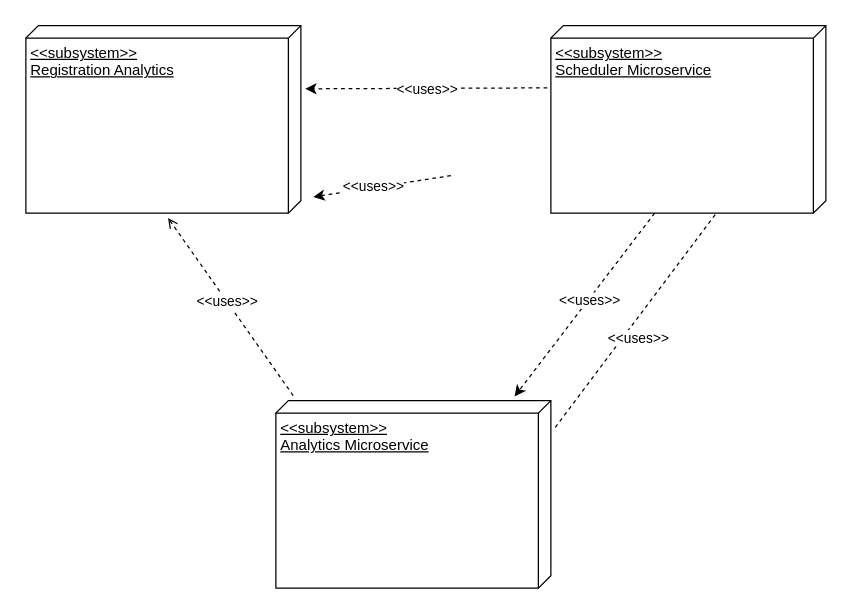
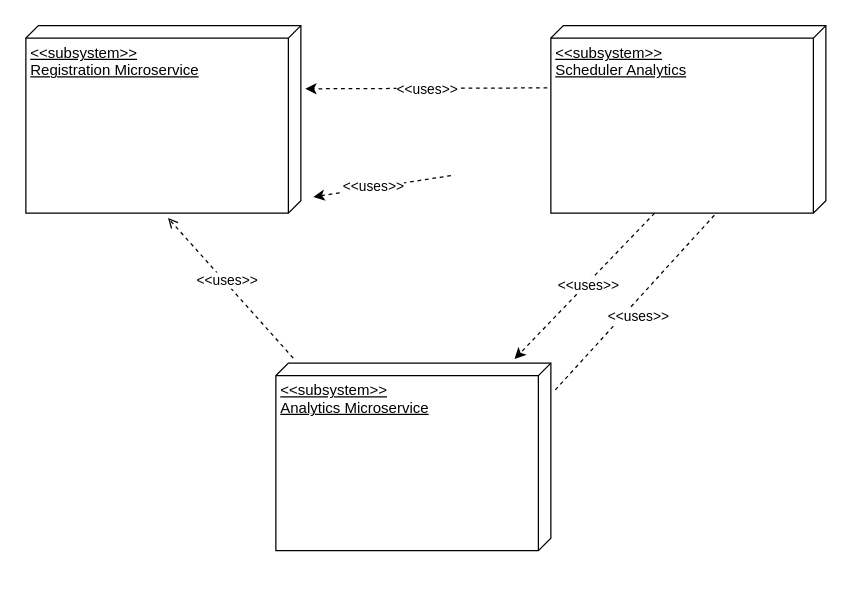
  <mxCell id="0" />
  <mxCell id="1" parent="0" />
- <mxCell id="2" value="&amp;lt;&amp;lt;subsystem&amp;gt;&amp;gt;&lt;br&gt;Analytics Microservice" style="verticalAlign=top;align=left;spacingTop=8;spacingLeft=2;spacingRight=12;shape=cube;size=10;direction=south;fontStyle=4;html=1;whiteSpace=wrap;" parent="1" vertex="1"><mxGeometry x="220" y="320" width="220" height="150" as="geometry" /></mxCell>
+ <mxCell id="2" value="&amp;lt;&amp;lt;subsystem&amp;gt;&amp;gt;&lt;br&gt;Analytics Microservice" style="verticalAlign=top;align=left;spacingTop=8;spacingLeft=2;spacingRight=12;shape=cube;size=10;direction=south;fontStyle=4;html=1;whiteSpace=wrap;" parent="1" vertex="1"><mxGeometry x="220" y="290" width="220" height="150" as="geometry" /></mxCell>
  <mxCell id="3" value="" style="endArrow=classic;html=1;rounded=0;entryX=1;entryY=0.5;entryDx=0;entryDy=0;dashed=1;exitX=0;exitY=0;exitDx=0;exitDy=32;exitPerimeter=0;" parent="1" edge="1"><mxGeometry width="50" height="50" relative="1" as="geometry"><mxPoint x="360" y="140" as="sourcePoint" /><mxPoint x="250" y="157" as="targetPoint" /></mxGeometry></mxCell>
  <mxCell id="4" value="&amp;lt;&amp;lt;uses&amp;gt;&amp;gt;" style="edgeLabel;html=1;align=center;verticalAlign=middle;resizable=0;points=[];" parent="3" vertex="1" connectable="0"><mxGeometry x="0.13" y="-1" relative="1" as="geometry"><mxPoint as="offset" /></mxGeometry></mxCell>
  <mxCell id="5" value="" style="endArrow=classic;html=1;rounded=0;exitX=0.332;exitY=1.013;exitDx=0;exitDy=0;entryX=0.337;entryY=-0.016;entryDx=0;entryDy=0;entryPerimeter=0;dashed=1;exitPerimeter=0;" parent="1" source="7" target="8" edge="1"><mxGeometry width="50" height="50" relative="1" as="geometry"><mxPoint x="330" y="70.5" as="sourcePoint" /><mxPoint x="423" y="70" as="targetPoint" /></mxGeometry></mxCell>
  <mxCell id="6" value="&amp;lt;&amp;lt;uses&amp;gt;&amp;gt;" style="edgeLabel;html=1;align=center;verticalAlign=middle;resizable=0;points=[];" parent="5" vertex="1" connectable="0"><mxGeometry x="-0.14" relative="1" as="geometry"><mxPoint x="-14" as="offset" /></mxGeometry></mxCell>
- <mxCell id="7" value="&amp;lt;&amp;lt;subsystem&amp;gt;&amp;gt;&lt;br&gt;Scheduler Microservice" style="verticalAlign=top;align=left;spacingTop=8;spacingLeft=2;spacingRight=12;shape=cube;size=10;direction=south;fontStyle=4;html=1;whiteSpace=wrap;" vertex="1" parent="1"><mxGeometry x="440" y="20" width="220" height="150" as="geometry" /></mxCell>
- <mxCell id="8" value="&amp;lt;&amp;lt;subsystem&amp;gt;&amp;gt;&lt;br&gt;Registration Analytics" style="verticalAlign=top;align=left;spacingTop=8;spacingLeft=2;spacingRight=12;shape=cube;size=10;direction=south;fontStyle=4;html=1;whiteSpace=wrap;" vertex="1" parent="1"><mxGeometry x="20" y="20" width="220" height="150" as="geometry" /></mxCell>
+ <mxCell id="7" value="&amp;lt;&amp;lt;subsystem&amp;gt;&amp;gt;&lt;br&gt;Scheduler Analytics" style="verticalAlign=top;align=left;spacingTop=8;spacingLeft=2;spacingRight=12;shape=cube;size=10;direction=south;fontStyle=4;html=1;whiteSpace=wrap;" vertex="1" parent="1"><mxGeometry x="440" y="20" width="220" height="150" as="geometry" /></mxCell>
+ <mxCell id="8" value="&amp;lt;&amp;lt;subsystem&amp;gt;&amp;gt;&lt;br&gt;Registration Microservice" style="verticalAlign=top;align=left;spacingTop=8;spacingLeft=2;spacingRight=12;shape=cube;size=10;direction=south;fontStyle=4;html=1;whiteSpace=wrap;" vertex="1" parent="1"><mxGeometry x="20" y="20" width="220" height="150" as="geometry" /></mxCell>
  <mxCell id="9" value="" style="endArrow=classic;html=1;rounded=0;exitX=0.332;exitY=1.013;exitDx=0;exitDy=0;entryX=-0.022;entryY=0.132;entryDx=0;entryDy=0;entryPerimeter=0;dashed=1;exitPerimeter=0;" edge="1" parent="1" target="2"><mxGeometry width="50" height="50" relative="1" as="geometry"><mxPoint x="523" y="170" as="sourcePoint" /><mxPoint x="330" y="171" as="targetPoint" /></mxGeometry></mxCell>
  <mxCell id="10" value="&amp;lt;&amp;lt;uses&amp;gt;&amp;gt;" style="edgeLabel;html=1;align=center;verticalAlign=middle;resizable=0;points=[];" vertex="1" connectable="0" parent="9"><mxGeometry x="-0.14" relative="1" as="geometry"><mxPoint x="-5" y="7" as="offset" /></mxGeometry></mxCell>
  <mxCell id="11" value="" style="endArrow=open;html=1;rounded=0;exitX=-0.027;exitY=0.937;exitDx=0;exitDy=0;entryX=1.026;entryY=0.483;entryDx=0;entryDy=0;entryPerimeter=0;dashed=1;exitPerimeter=0;" edge="1" parent="1" source="2" target="8"><mxGeometry width="50" height="50" relative="1" as="geometry"><mxPoint x="220" y="350" as="sourcePoint" /><mxPoint x="27" y="351" as="targetPoint" /></mxGeometry></mxCell>
  <mxCell id="12" value="&amp;lt;&amp;lt;uses&amp;gt;&amp;gt;" style="edgeLabel;html=1;align=center;verticalAlign=middle;resizable=0;points=[];" vertex="1" connectable="0" parent="11"><mxGeometry x="-0.14" relative="1" as="geometry"><mxPoint x="-10" y="-14" as="offset" /></mxGeometry></mxCell>
  <mxCell id="13" value="" style="endArrow=none;html=1;rounded=0;exitX=0.143;exitY=-0.016;exitDx=0;exitDy=0;entryX=0.999;entryY=0.398;entryDx=0;entryDy=0;entryPerimeter=0;dashed=1;exitPerimeter=0;" edge="1" parent="1" source="2" target="7"><mxGeometry width="50" height="50" relative="1" as="geometry"><mxPoint x="693" y="350" as="sourcePoint" /><mxPoint x="500" y="351" as="targetPoint" /></mxGeometry></mxCell>
  <mxCell id="14" value="&amp;lt;&amp;lt;uses&amp;gt;&amp;gt;" style="edgeLabel;html=1;align=center;verticalAlign=middle;resizable=0;points=[];" vertex="1" connectable="0" parent="13"><mxGeometry x="-0.14" relative="1" as="geometry"><mxPoint x="11" y="2" as="offset" /></mxGeometry></mxCell>
